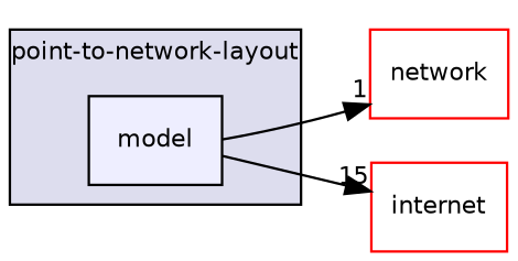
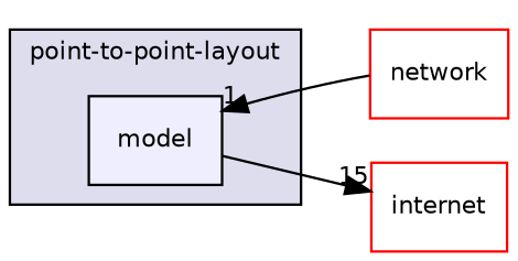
  digraph {
    compound=true
    rankdir=LR
    node [fillcolor=white fontname=Helvetica fontsize=10 shape=box style=filled color=red]
    edge [labeldistance=1.5 labelfontname=Helvetica labelfontsize=10]
    n1 [fillcolor="#eeeeff" label=model pencolor=black color=""]
    n2 [label=network]
    n3 [label=internet]
    subgraph cluster_1 {
      bgcolor="#ddddee"
      fontname=Helvetica
      fontsize=10
-     label="point-to-network-layout"
+     label="point-to-point-layout"
      pencolor=black
      n1
    }
-   n1 -> n2 [headlabel=1]
+   n2 -> n1 [headlabel=1]
    n1 -> n3 [headlabel=15]
  }
